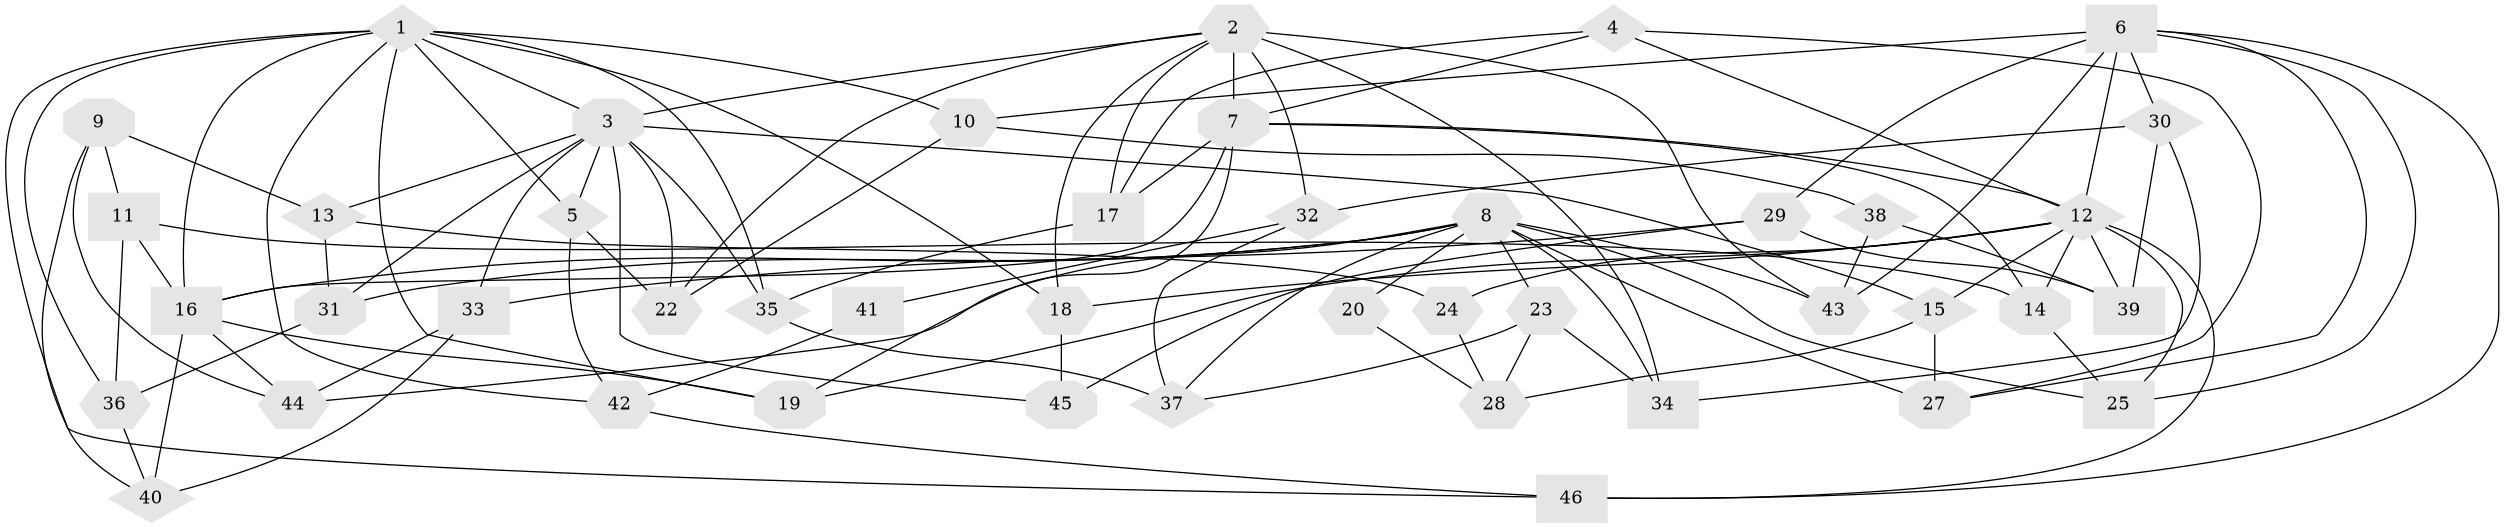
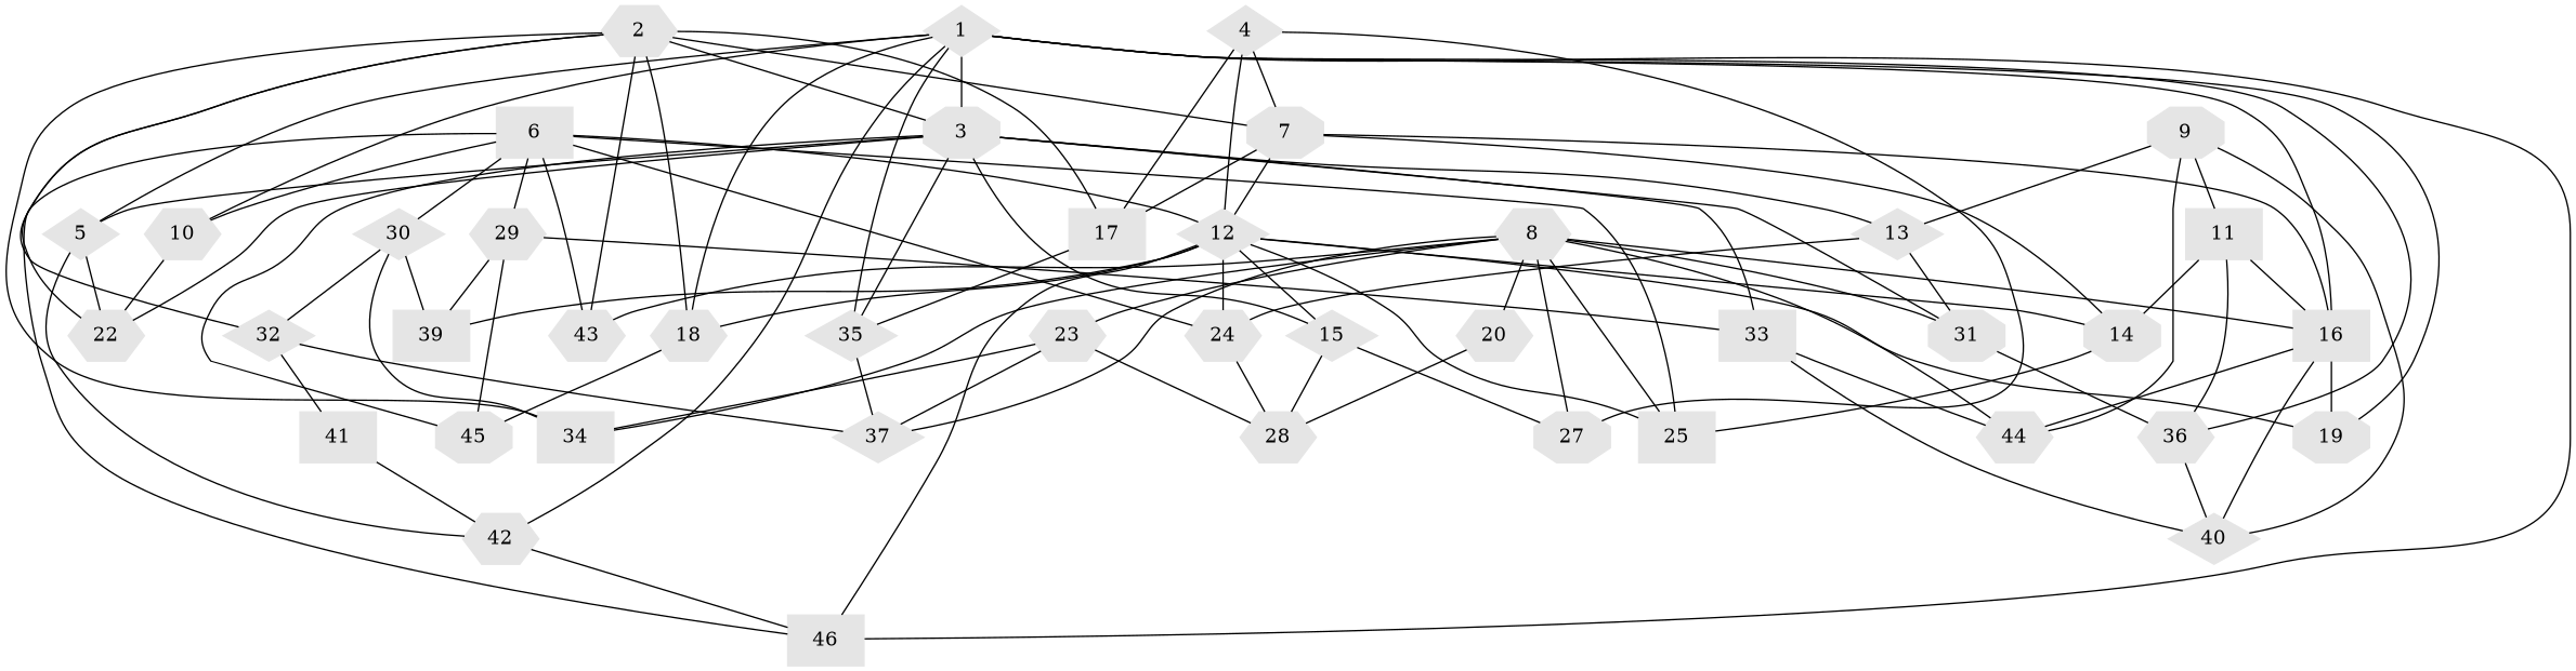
  graph {
    fontname="DejaVu Serif"
    node [color=gray90 fontname="DejaVu Serif" shape=hexagon style=filled]
    edge [fontname="DejaVu Serif" weight=1.0]
    3 [shape=octagon]
    1 [shape=diamond]
    5 [shape=diamond]
    10
    16 [shape=box]
    18
    19 [shape=octagon]
    35 [shape=diamond]
    36
    42
    46 [shape=box]
    22
    13 [shape=diamond]
    15 [shape=diamond]
    31 [shape=octagon]
    33 [shape=box]
    45 [shape=octagon]
-   38 [shape=diamond]
    44
    40 [shape=diamond]
    37 [shape=diamond]
    2
    7 [shape=octagon]
    17 [shape=box]
    32 [shape=diamond]
    34 [shape=box]
    43
    12 [shape=diamond]
    14 [shape=octagon]
    41 [shape=box]
    24
    27 [shape=octagon]
    28
    4 [shape=diamond]
    25 [shape=box]
    39 [shape=box]
    6 [shape=box]
    29
    30 [shape=diamond]
    20
    8
    23
    9 [shape=octagon]
    11 [shape=box]
    3 -- 5
    3 -- 35
    3 -- 22
    3 -- 13
    3 -- 15
    3 -- 31
    3 -- 33
    3 -- 45
    1 -- 3
    1 -- 5
    1 -- 10
    1 -- 16 [weight=2.0]
    1 -- 18
    1 -- 19
    1 -- 35
    1 -- 36
    1 -- 42
    1 -- 46
    5 -- 42
    5 -- 22
    10 -- 22
-   10 -- 38
    16 -- 19
    16 -- 44
    16 -- 40
    18 -- 45
    35 -- 37
    36 -- 40
    42 -- 46
    13 -- 31
    13 -- 24
    15 -- 27
    15 -- 28
    31 -- 36
    33 -- 44
    33 -- 40
-   38 -- 43
-   38 -- 39
    2 -- 3
    2 -- 18
    2 -- 22
    2 -- 7
    2 -- 17
    2 -- 32
    2 -- 34 [weight=2.0]
    2 -- 43
    7 -- 16
-   7 -- 19
    7 -- 17
    7 -- 12
    7 -- 14
    17 -- 35
    32 -- 37
    32 -- 41
    12 -- 18
    12 -- 19
    12 -- 46
    12 -- 15
    12 -- 14
    12 -- 24
    12 -- 25
    12 -- 39
    14 -- 25
    41 -- 42
    24 -- 28
    4 -- 7
    4 -- 17
    4 -- 12
    4 -- 27
    6 -- 10
    6 -- 46
    6 -- 43
    6 -- 12
-   6 -- 27
+   6 -- 24
    6 -- 25
    6 -- 29
    6 -- 30
    29 -- 33
    29 -- 45
    29 -- 39
    30 -- 32
    30 -- 34
    30 -- 39
    20 -- 28
    8 -- 16
    8 -- 31
    8 -- 44
    8 -- 37
    8 -- 34
    8 -- 43
    8 -- 27 [weight=2.0]
    8 -- 25
    8 -- 20 [weight=2.0]
    8 -- 23
    23 -- 37
    23 -- 34
    23 -- 28
    9 -- 13
    9 -- 44
    9 -- 40
    9 -- 11
    11 -- 16
    11 -- 36
    11 -- 14
  }
